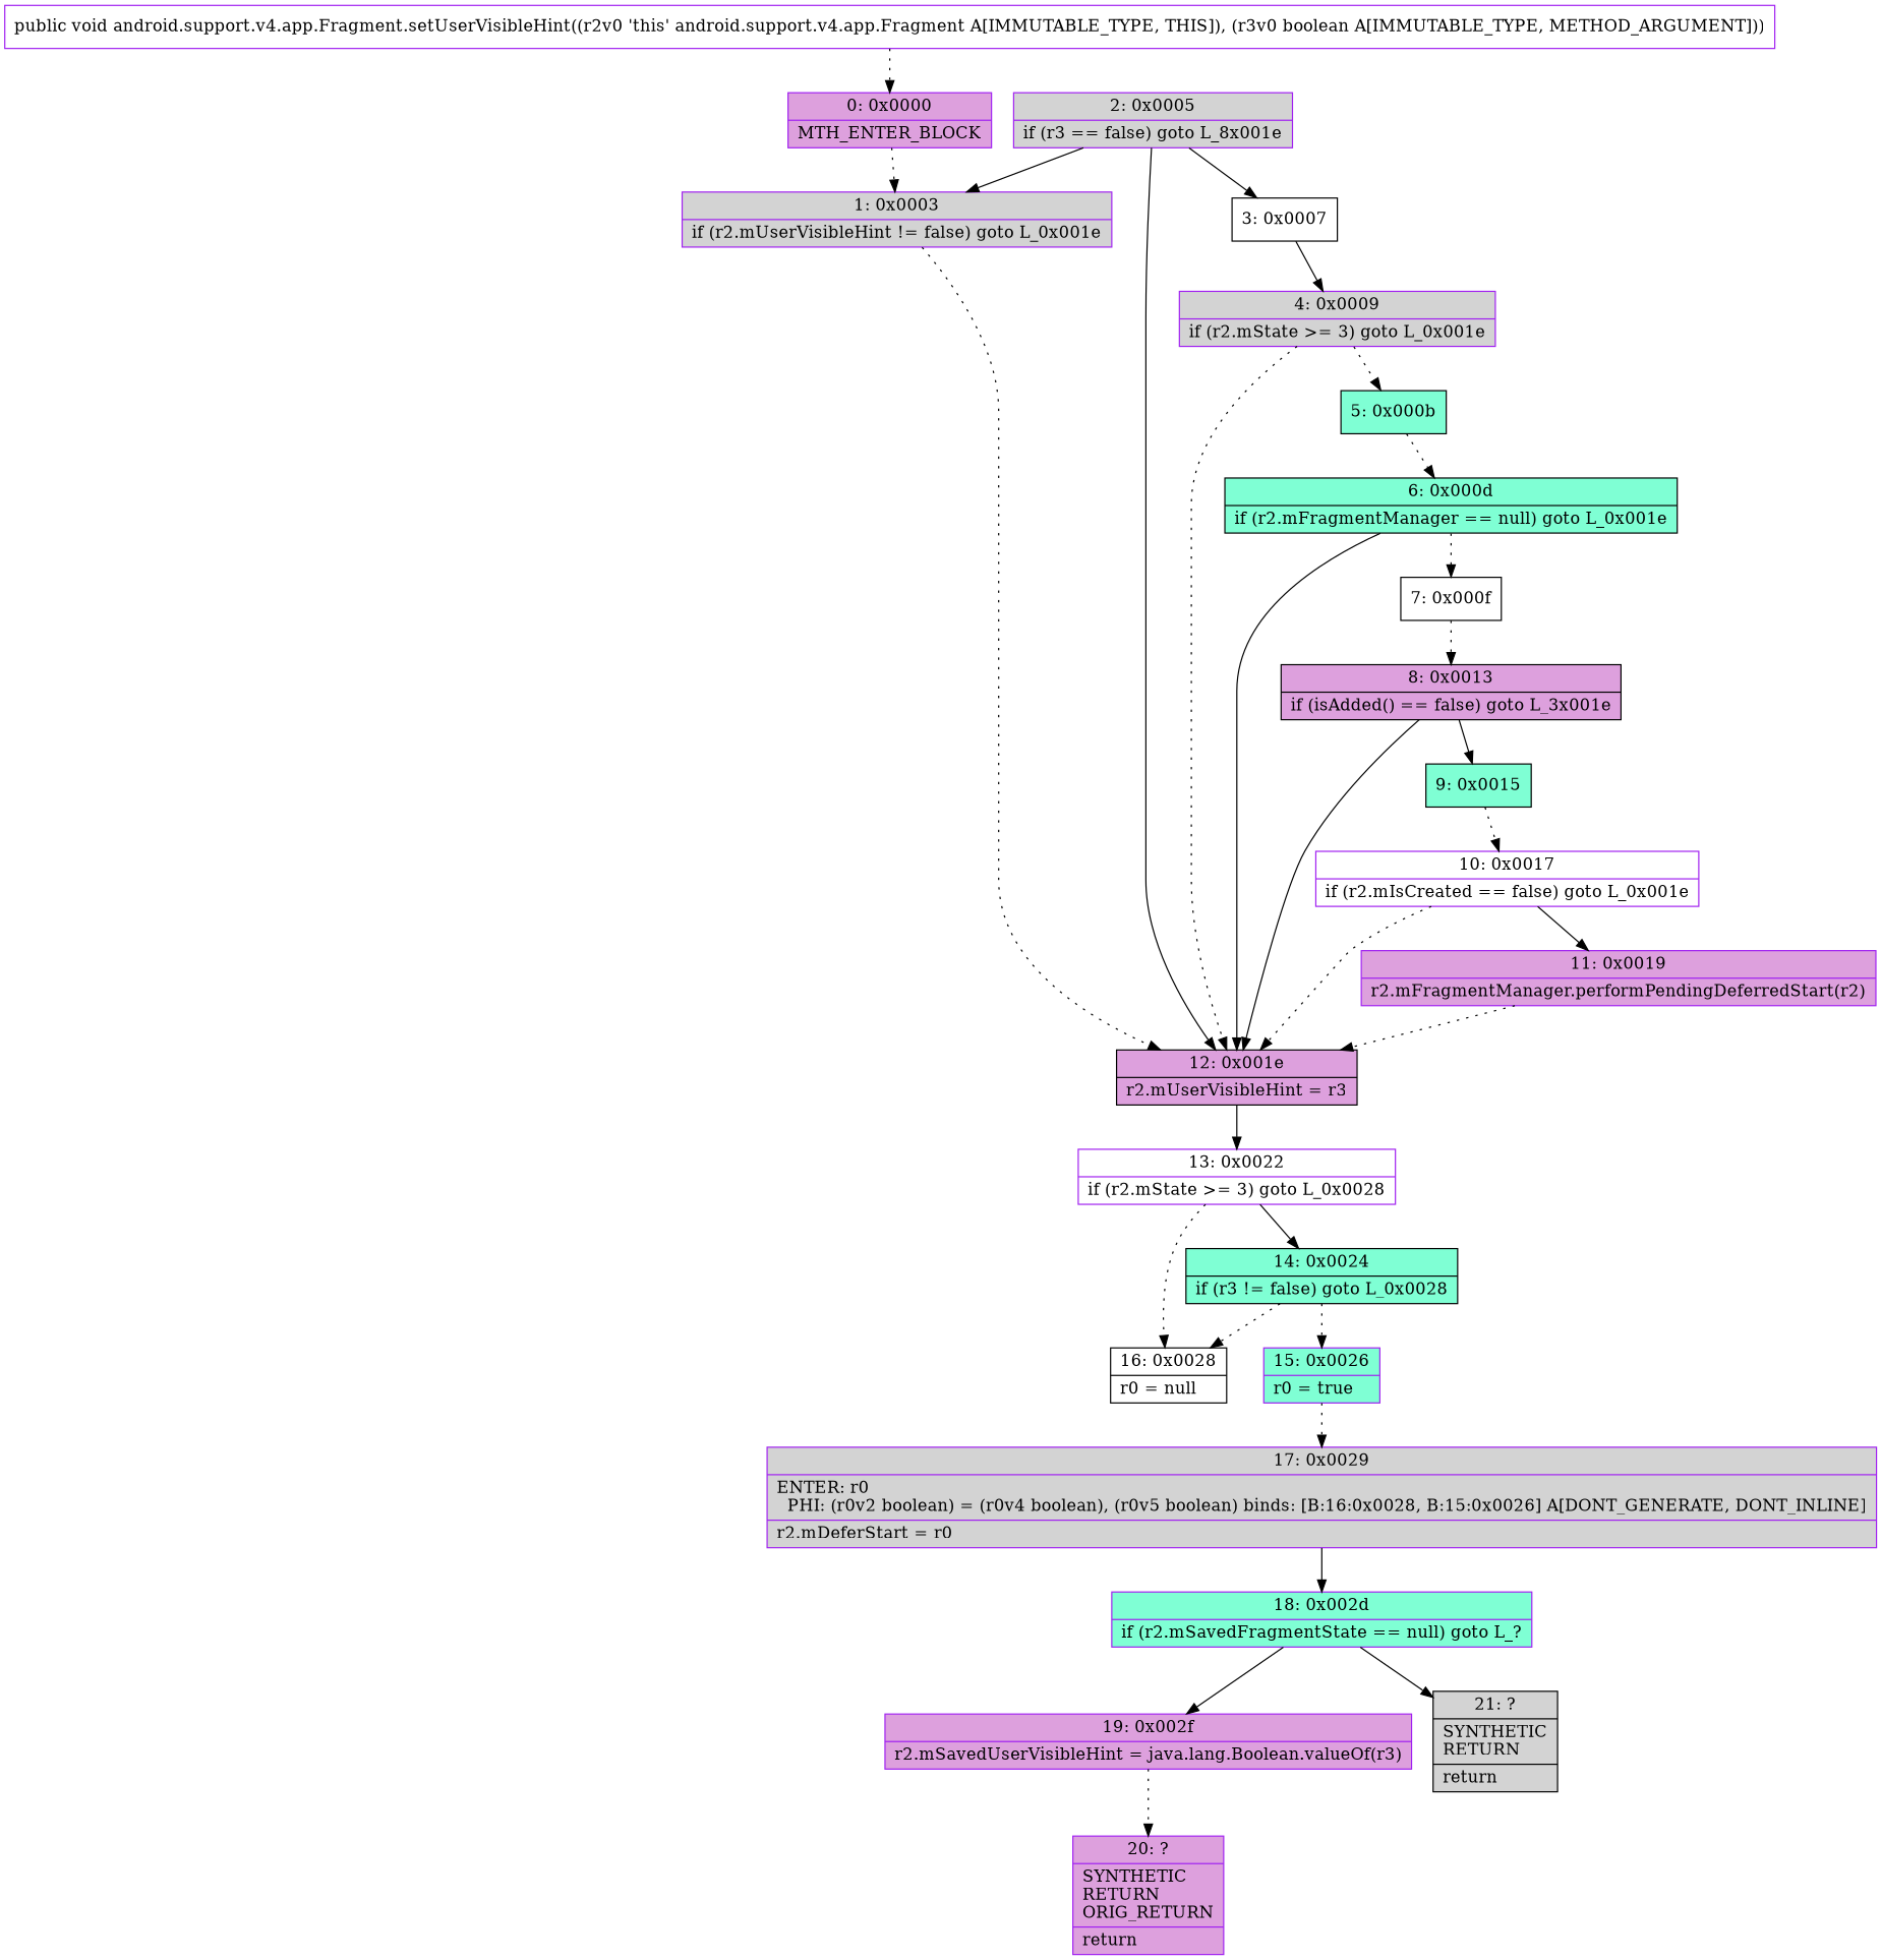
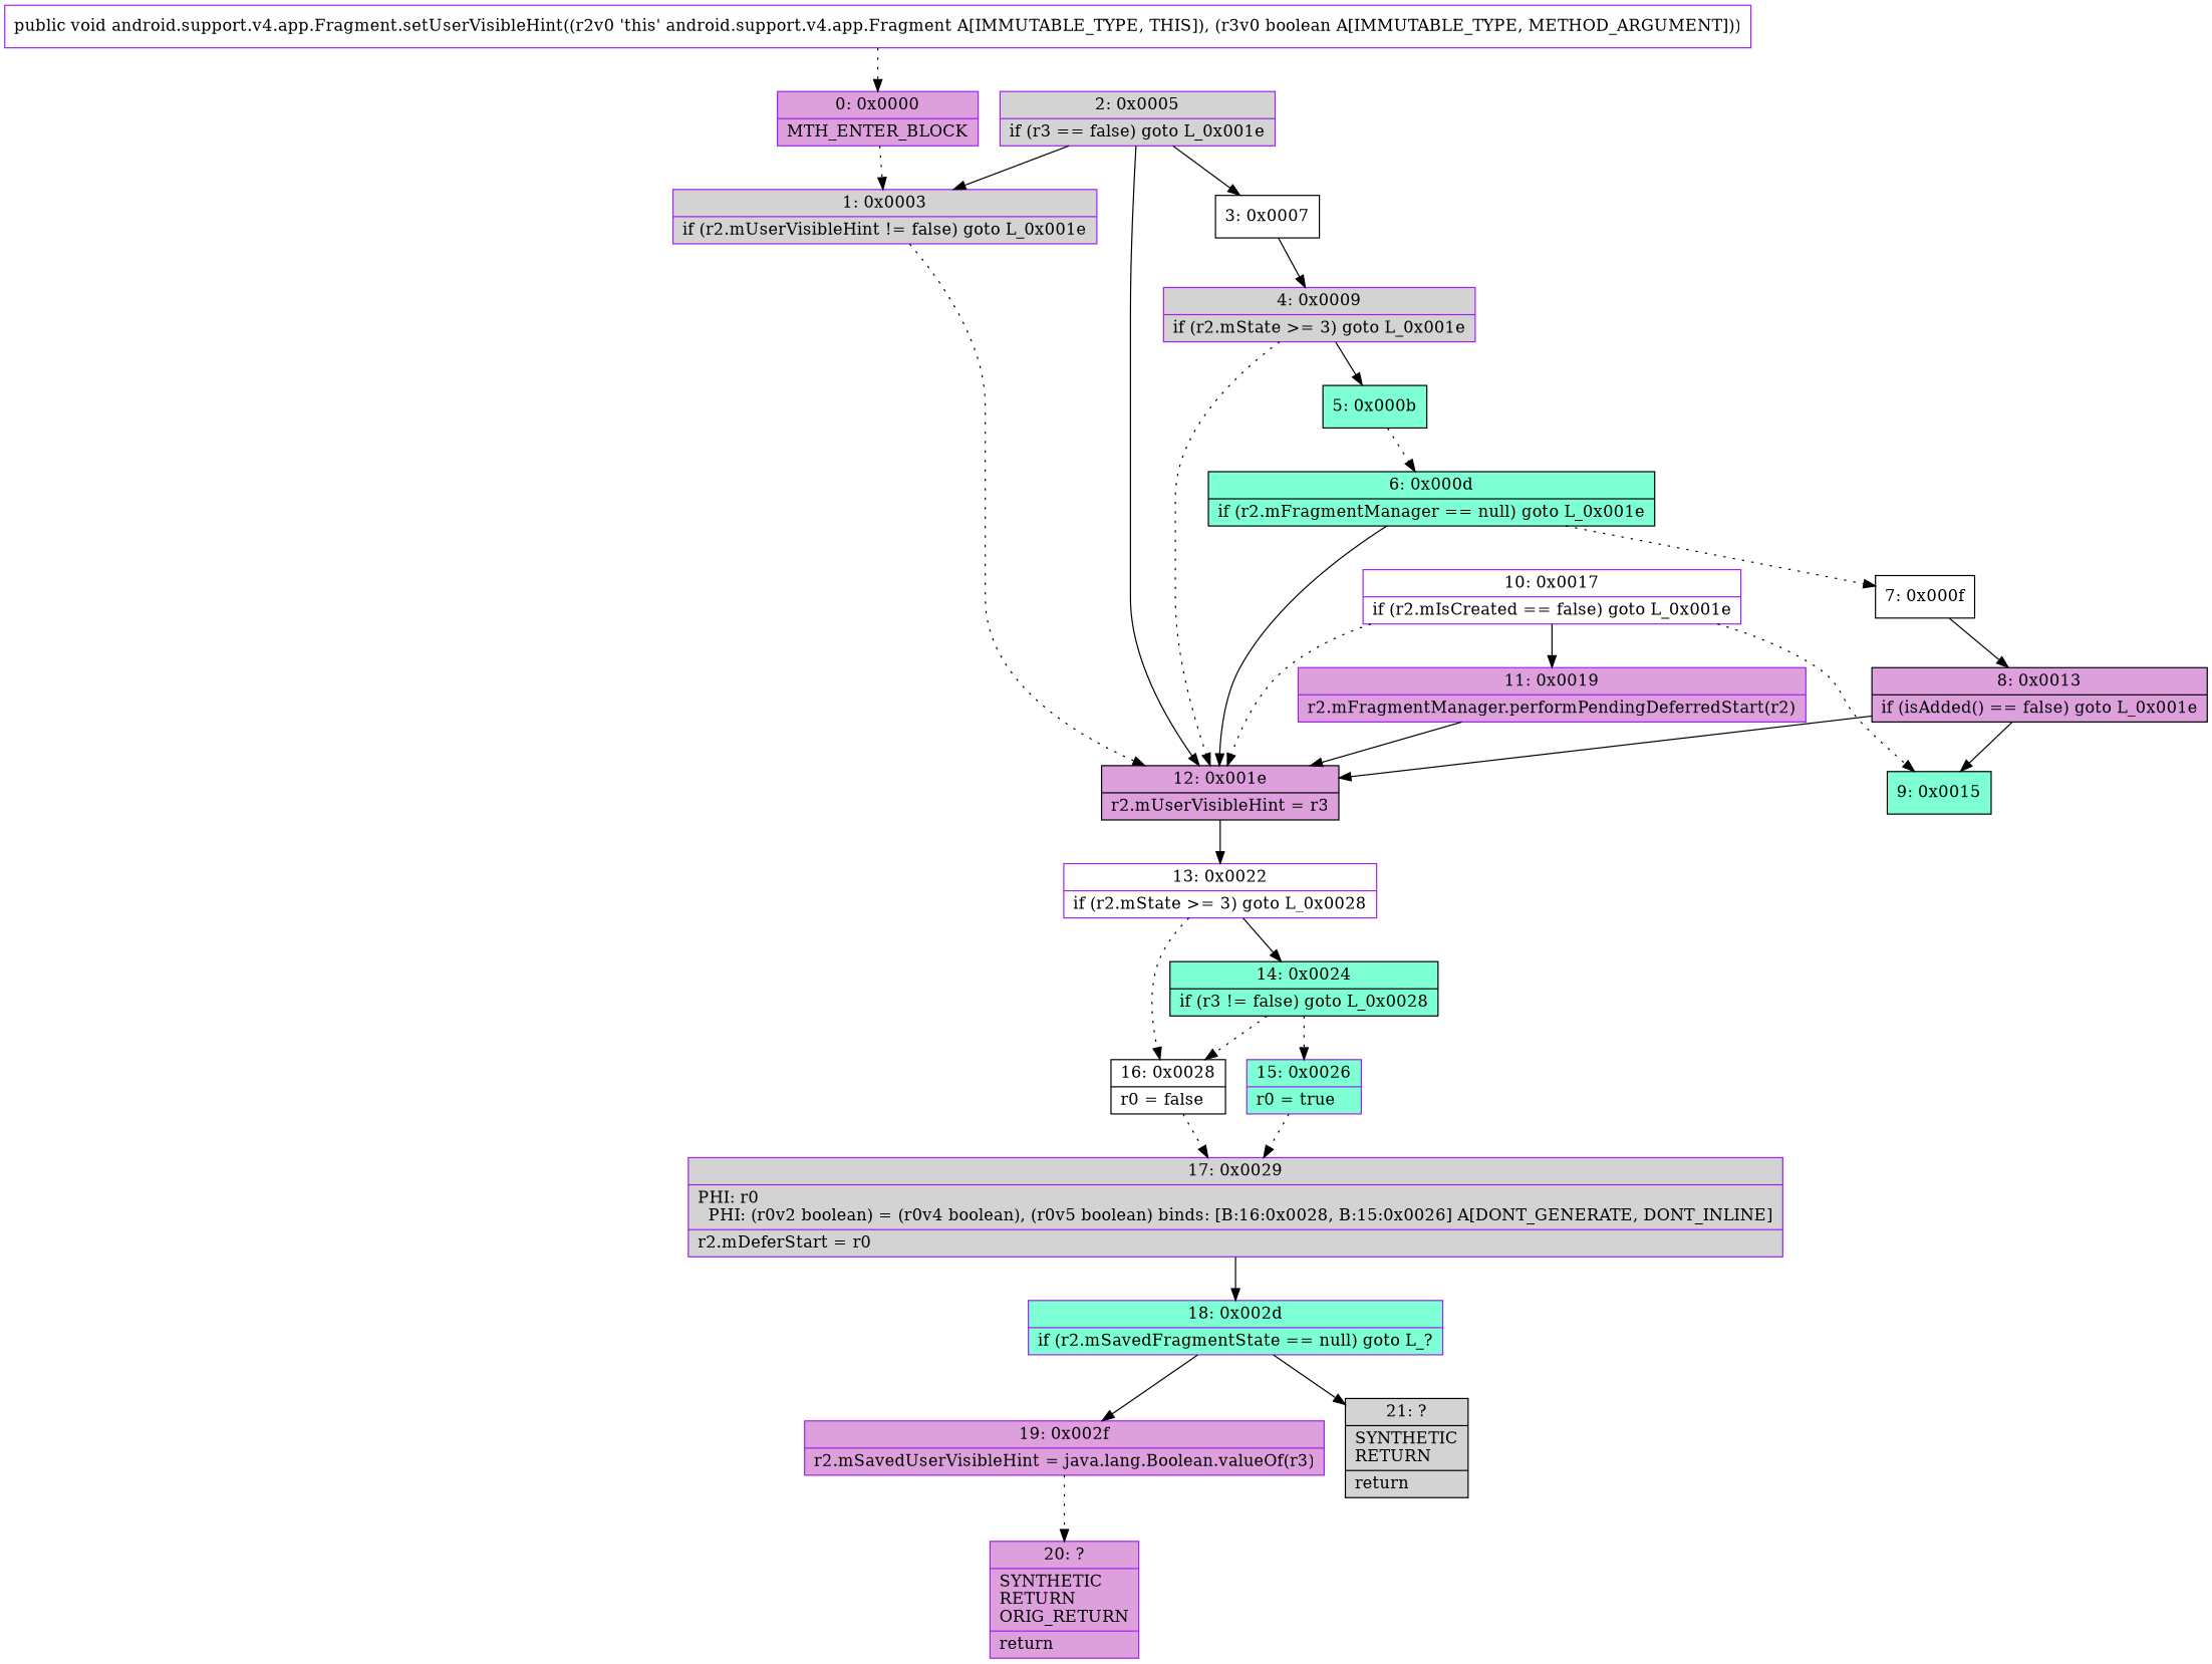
  digraph {
    fontname="DejaVu Serif"
    node [color=purple fillcolor=plum fontname="DejaVu Serif" shape=record style=filled]
    edge [fontname="DejaVu Serif" style=dotted]
    n1 [label="{0\:\ 0x0000|MTH_ENTER_BLOCK\l}"]
    n2 [fillcolor=lightgrey label="{1\:\ 0x0003|if (r2.mUserVisibleHint != false) goto L_0x001e\l}"]
    n3 [color=black label="{12\:\ 0x001e|r2.mUserVisibleHint = r3\l}"]
-   n4 [fillcolor=lightgrey label="{2\:\ 0x0005|if (r3 == false) goto L_8x001e\l}"]
+   n4 [fillcolor=lightgrey label="{2\:\ 0x0005|if (r3 == false) goto L_0x001e\l}"]
    n5 [color=black fillcolor=white label="{3\:\ 0x0007}"]
    n6 [fillcolor=white label="{13\:\ 0x0022|if (r2.mState \>= 3) goto L_0x0028\l}"]
    n7 [fillcolor=lightgrey label="{4\:\ 0x0009|if (r2.mState \>= 3) goto L_0x001e\l}"]
    n8 [color=black fillcolor=aquamarine label="{5\:\ 0x000b}"]
    n9 [color=black fillcolor=aquamarine label="{6\:\ 0x000d|if (r2.mFragmentManager == null) goto L_0x001e\l}"]
    n10 [color=black fillcolor=white label="{7\:\ 0x000f}"]
-   n11 [color=black label="{8\:\ 0x0013|if (isAdded() == false) goto L_3x001e\l}"]
+   n11 [color=black label="{8\:\ 0x0013|if (isAdded() == false) goto L_0x001e\l}"]
    n12 [color=black fillcolor=aquamarine label="{9\:\ 0x0015}"]
    n13 [fillcolor=white label="{10\:\ 0x0017|if (r2.mIsCreated == false) goto L_0x001e\l}"]
    n14 [label="{11\:\ 0x0019|r2.mFragmentManager.performPendingDeferredStart(r2)\l}"]
    n15 [color=black fillcolor=aquamarine label="{14\:\ 0x0024|if (r3 != false) goto L_0x0028\l}"]
-   n16 [color=black fillcolor=white label="{16\:\ 0x0028|r0 = null\l}"]
+   n16 [color=black fillcolor=white label="{16\:\ 0x0028|r0 = false\l}"]
    n17 [fillcolor=aquamarine label="{15\:\ 0x0026|r0 = true\l}"]
-   n18 [fillcolor=lightgrey label="{17\:\ 0x0029|ENTER: r0 \l  PHI: (r0v2 boolean) = (r0v4 boolean), (r0v5 boolean) binds: [B:16:0x0028, B:15:0x0026] A[DONT_GENERATE, DONT_INLINE]\l|r2.mDeferStart = r0\l}"]
+   n18 [fillcolor=lightgrey label="{17\:\ 0x0029|PHI: r0 \l  PHI: (r0v2 boolean) = (r0v4 boolean), (r0v5 boolean) binds: [B:16:0x0028, B:15:0x0026] A[DONT_GENERATE, DONT_INLINE]\l|r2.mDeferStart = r0\l}"]
    n19 [fillcolor=aquamarine label="{18\:\ 0x002d|if (r2.mSavedFragmentState == null) goto L_?\l}"]
    n20 [label="{19\:\ 0x002f|r2.mSavedUserVisibleHint = java.lang.Boolean.valueOf(r3)\l}"]
    n21 [color=black fillcolor=lightgrey label="{21\:\ ?|SYNTHETIC\lRETURN\l|return\l}"]
    n22 [label="{20\:\ ?|SYNTHETIC\lRETURN\lORIG_RETURN\l|return\l}"]
    n23 [fillcolor=white label="{public void android.support.v4.app.Fragment.setUserVisibleHint((r2v0 'this' android.support.v4.app.Fragment A[IMMUTABLE_TYPE, THIS]), (r3v0 boolean A[IMMUTABLE_TYPE, METHOD_ARGUMENT])) }"]
    n1 -> n2
    n2 -> n3
    n3 -> n6 [style=solid]
    n4 -> n2 [style=solid]
    n4 -> n3 [style=solid]
    n4 -> n5 [style=solid]
    n5 -> n7 [style=solid]
    n6 -> n15 [style=solid]
    n6 -> n16
    n7 -> n3
-   n7 -> n8
+   n7 -> n8 [style=solid]
    n8 -> n9
    n9 -> n3 [style=solid]
    n9 -> n10
-   n10 -> n11
+   n10 -> n11 [style=solid]
    n11 -> n3 [style=solid]
    n11 -> n12 [style=solid]
-   n12 -> n13
+   n13 -> n12
    n13 -> n3
    n13 -> n14 [style=solid]
-   n14 -> n3
+   n14 -> n3 [style=solid]
    n15 -> n16
    n15 -> n17
+   n16 -> n18
    n17 -> n18
    n18 -> n19 [style=solid]
    n19 -> n20 [style=solid]
    n19 -> n21 [style=solid]
    n20 -> n22
    n23 -> n1
  }
